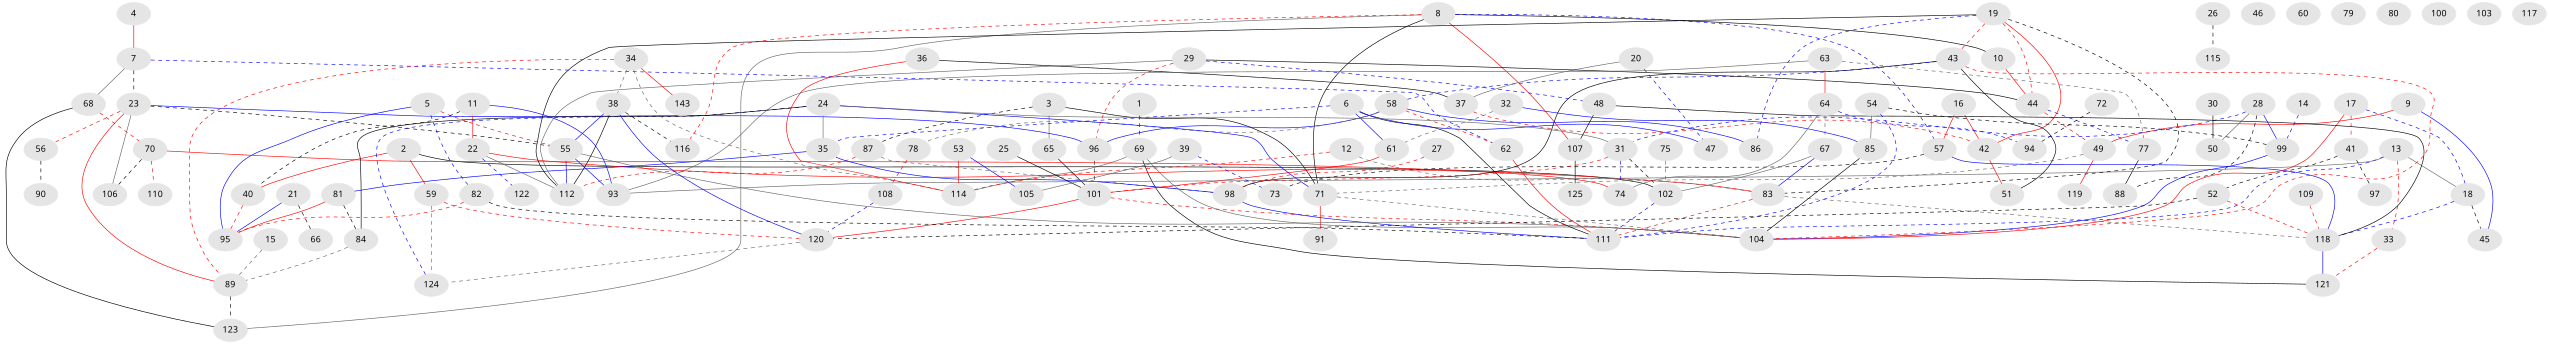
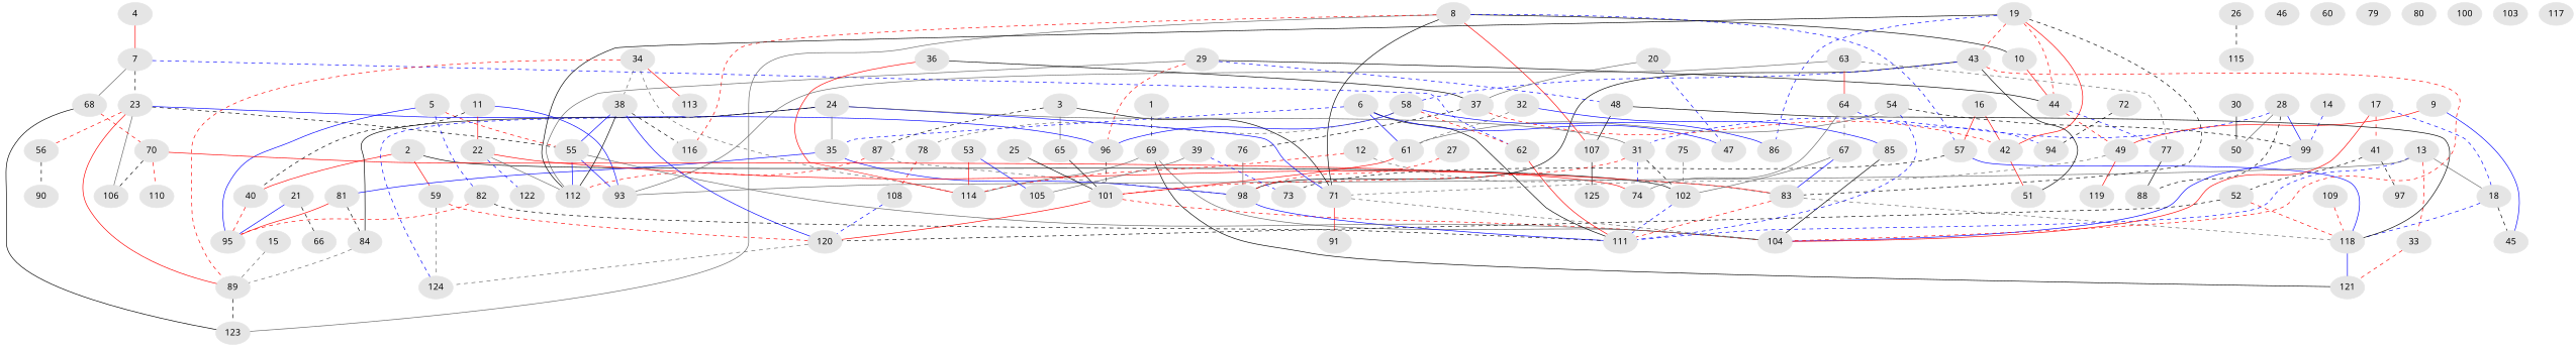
  graph {
    fontname="Noto Sans"
    node [color=gray90 fontname="Noto Sans" style=filled]
    edge [color=red fontname="Noto Sans" style=solid]
    1
    69
    114
    104
    121
    2
    40
    59
    102
    95
    124
    120
    111
    3
    65
    71
    87
    101
    91
    112
    98
    4
    7
    23
    62
    68
    5
    55
    82
    93
    6
    35
    47
    61
    81
    89
    56
    96
    106
    123
    70
    8
    10
    57
    107
    116
    44
    118
    73
    125
    9
    45
    49
    119
    77
    11
    22
    83
    122
    12
    13
    18
    33
    14
    99
    15
    16
    42
    51
    17
    41
    52
    97
    19
    43
    86
    58
    20
    37
+   76
    21
    66
    90
    24
    31
    84
    74
    25
    26
    115
    27
    28
    50
    88
    29
    48
    30
    32
    85
    34
    38
-   113 [label=143]
+   113
    36
    39
    105
    78
    46
    53
    54
    108
    60
    63
    64
    67
    94
    110
    72
    75
    79
    80
    100
    103
    109
    117
    1 -- 69 [color=black style=dashed]
    69 -- 114 [color=gray40]
    69 -- 104 [color=gray40]
    69 -- 121 [color=black]
    2 -- 40
    2 -- 59
    2 -- 102 [color=black]
    40 -- 95 [style=dashed]
    59 -- 124 [color=gray40 style=dashed]
    59 -- 120 [style=dashed]
    102 -- 111 [color=blue style=dashed]
    120 -- 124 [color=gray40 style=dashed]
    3 -- 65 [color=gray40]
    3 -- 71 [color=black]
    3 -- 87 [color=black style=dashed]
    65 -- 101 [color=black]
    71 -- 104 [color=gray40 style=dashed]
    71 -- 91
    87 -- 112 [style=dashed]
    87 -- 98 [color=gray40 style=dashed]
    101 -- 104 [style=dashed]
    101 -- 120
    98 -- 111 [color=blue]
    4 -- 7
    7 -- 23 [color=black style=dashed]
    7 -- 62 [color=blue style=dashed]
    7 -- 68 [color=gray40]
    23 -- 55 [color=black style=dashed]
    23 -- 89
    23 -- 56 [style=dashed]
    23 -- 96 [color=blue]
    23 -- 106 [color=gray40]
    62 -- 111
    68 -- 123 [color=black]
    68 -- 70 [style=dashed]
    5 -- 95 [color=blue]
    5 -- 55 [style=dashed]
    5 -- 82 [color=blue style=dashed]
    55 -- 104 [color=gray40]
    55 -- 112 [color=blue]
    55 -- 93 [color=blue]
    82 -- 95 [style=dashed]
    82 -- 111 [color=black style=dashed]
    6 -- 111 [color=black]
    6 -- 35 [color=blue style=dashed]
    6 -- 47 [color=blue]
    6 -- 61 [color=blue]
    35 -- 98 [color=blue]
    35 -- 81 [color=blue]
    61 -- 101
    81 -- 95
    81 -- 84 [color=black style=dashed]
    89 -- 123 [color=black style=dashed]
    56 -- 90 [color=black style=dashed]
    96 -- 101 [color=black style=dashed]
    70 -- 106 [color=black style=dashed]
    70 -- 74
    70 -- 110 [style=dashed]
    8 -- 71 [color=black]
    8 -- 123 [color=gray40]
    8 -- 10 [color=black]
    8 -- 57 [color=blue style=dashed]
    8 -- 107
    8 -- 116 [style=dashed]
    10 -- 44
    57 -- 118 [color=blue]
    57 -- 73 [color=black style=dashed]
    107 -- 125 [color=black]
    44 -- 49 [style=dashed]
    44 -- 77 [color=blue style=dashed]
    118 -- 121 [color=blue]
    9 -- 45 [color=blue]
    9 -- 49
    49 -- 71 [color=gray40 style=dashed]
    49 -- 119
    77 -- 88 [color=black]
    11 -- 40 [color=black style=dashed]
    11 -- 93 [color=blue]
    11 -- 22
    22 -- 112 [color=gray40]
    22 -- 83
    22 -- 122 [color=blue style=dashed]
    83 -- 111 [style=dashed]
    83 -- 118 [color=gray40 style=dashed]
    12 -- 114 [style=dashed]
    12 -- 83 [color=gray40 style=dashed]
    13 -- 111 [color=blue style=dashed]
    13 -- 93 [color=gray40]
    13 -- 18 [color=gray40]
    13 -- 33 [style=dashed]
    18 -- 118 [color=blue style=dashed]
    18 -- 45 [color=black style=dashed]
    33 -- 121 [style=dashed]
    14 -- 99 [color=blue style=dashed]
    99 -- 104 [color=blue]
    15 -- 89 [color=gray40 style=dashed]
    16 -- 57
    16 -- 42
    42 -- 51
    17 -- 104
    17 -- 18 [color=blue style=dashed]
    17 -- 41 [style=dashed]
    41 -- 52 [color=black style=dashed]
    41 -- 97 [color=black style=dashed]
    52 -- 120 [color=black style=dashed]
    52 -- 118 [style=dashed]
    19 -- 112 [color=black]
    19 -- 44 [style=dashed]
    19 -- 83 [color=black style=dashed]
    19 -- 42
    19 -- 43 [style=dashed]
    19 -- 86 [color=blue style=dashed]
    43 -- 104 [style=dashed]
    43 -- 98 [color=black]
    43 -- 51 [color=black]
    43 -- 58 [color=blue style=dashed]
    58 -- 62 [style=dashed]
    58 -- 96 [color=blue]
    58 -- 86 [color=blue]
    58 -- 78 [color=gray40 style=dashed]
    20 -- 47 [color=blue style=dashed]
    20 -- 37 [color=gray40]
    37 -- 42 [style=dashed]
+   37 -- 76 [color=black style=dashed]
+   76 -- 98 [color=gray40]
    21 -- 95 [color=blue]
    21 -- 66 [color=black style=dashed]
    24 -- 124 [color=blue style=dashed]
    24 -- 71 [color=blue]
    24 -- 35 [color=gray40]
    24 -- 31 [color=gray40]
    24 -- 84 [color=black]
    31 -- 102 [color=black style=dashed]
    31 -- 101 [style=dashed]
    31 -- 74 [color=blue style=dashed]
    84 -- 89 [color=gray40 style=dashed]
    25 -- 101 [color=black]
    26 -- 115 [color=black style=dashed]
    27 -- 98 [style=dashed]
    28 -- 99 [color=blue]
    28 -- 31 [color=blue style=dashed]
    28 -- 50 [color=gray40]
    28 -- 88 [color=black style=dashed]
    29 -- 112 [color=gray40]
    29 -- 96 [style=dashed]
    29 -- 44 [color=black]
    29 -- 48 [color=blue style=dashed]
    48 -- 107 [color=black]
    48 -- 118 [color=black]
    30 -- 50 [color=black]
    32 -- 61 [color=gray40 style=dashed]
    32 -- 85 [color=blue]
    85 -- 104 [color=black]
    34 -- 114 [color=gray40 style=dashed]
    34 -- 89 [style=dashed]
    34 -- 38 [color=gray40 style=dashed]
    34 -- 113
    38 -- 120 [color=blue]
    38 -- 112 [color=black]
    38 -- 55 [color=blue]
    38 -- 116 [color=black style=dashed]
    36 -- 114
    36 -- 37 [color=black]
    39 -- 73 [color=blue style=dashed]
    39 -- 105 [color=gray40]
    78 -- 108 [style=dashed]
    53 -- 114
    53 -- 105 [color=blue]
    54 -- 111 [color=blue style=dashed]
-   54 -- 85 [color=gray40]
+   54 -- 61 [color=gray40]
    54 -- 99 [color=black style=dashed]
    108 -- 120 [color=blue style=dashed]
    63 -- 93 [color=gray40]
    63 -- 77 [color=gray40 style=dashed]
    63 -- 64
    64 -- 74 [color=gray40]
    64 -- 67 [color=gray40 style=dashed]
    64 -- 94 [color=blue style=dashed]
    67 -- 102 [color=gray40]
    67 -- 83 [color=blue]
    72 -- 94 [color=black style=dashed]
    75 -- 102 [color=gray40 style=dashed]
    109 -- 118 [style=dashed]
  }
